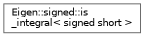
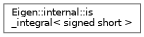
  digraph {
    rankdir=TB
-   n1 [color=grey40 fillcolor=white fontname=Helvetica fontsize=10 height=0.2 label="Eigen::signed::is\l_integral\< signed short \>" shape=box style=filled width=0.4]
+   n1 [color=grey40 fillcolor=white fontname=Helvetica fontsize=10 height=0.2 label="Eigen::internal::is\l_integral\< signed short \>" shape=box style=filled width=0.4]
  }
